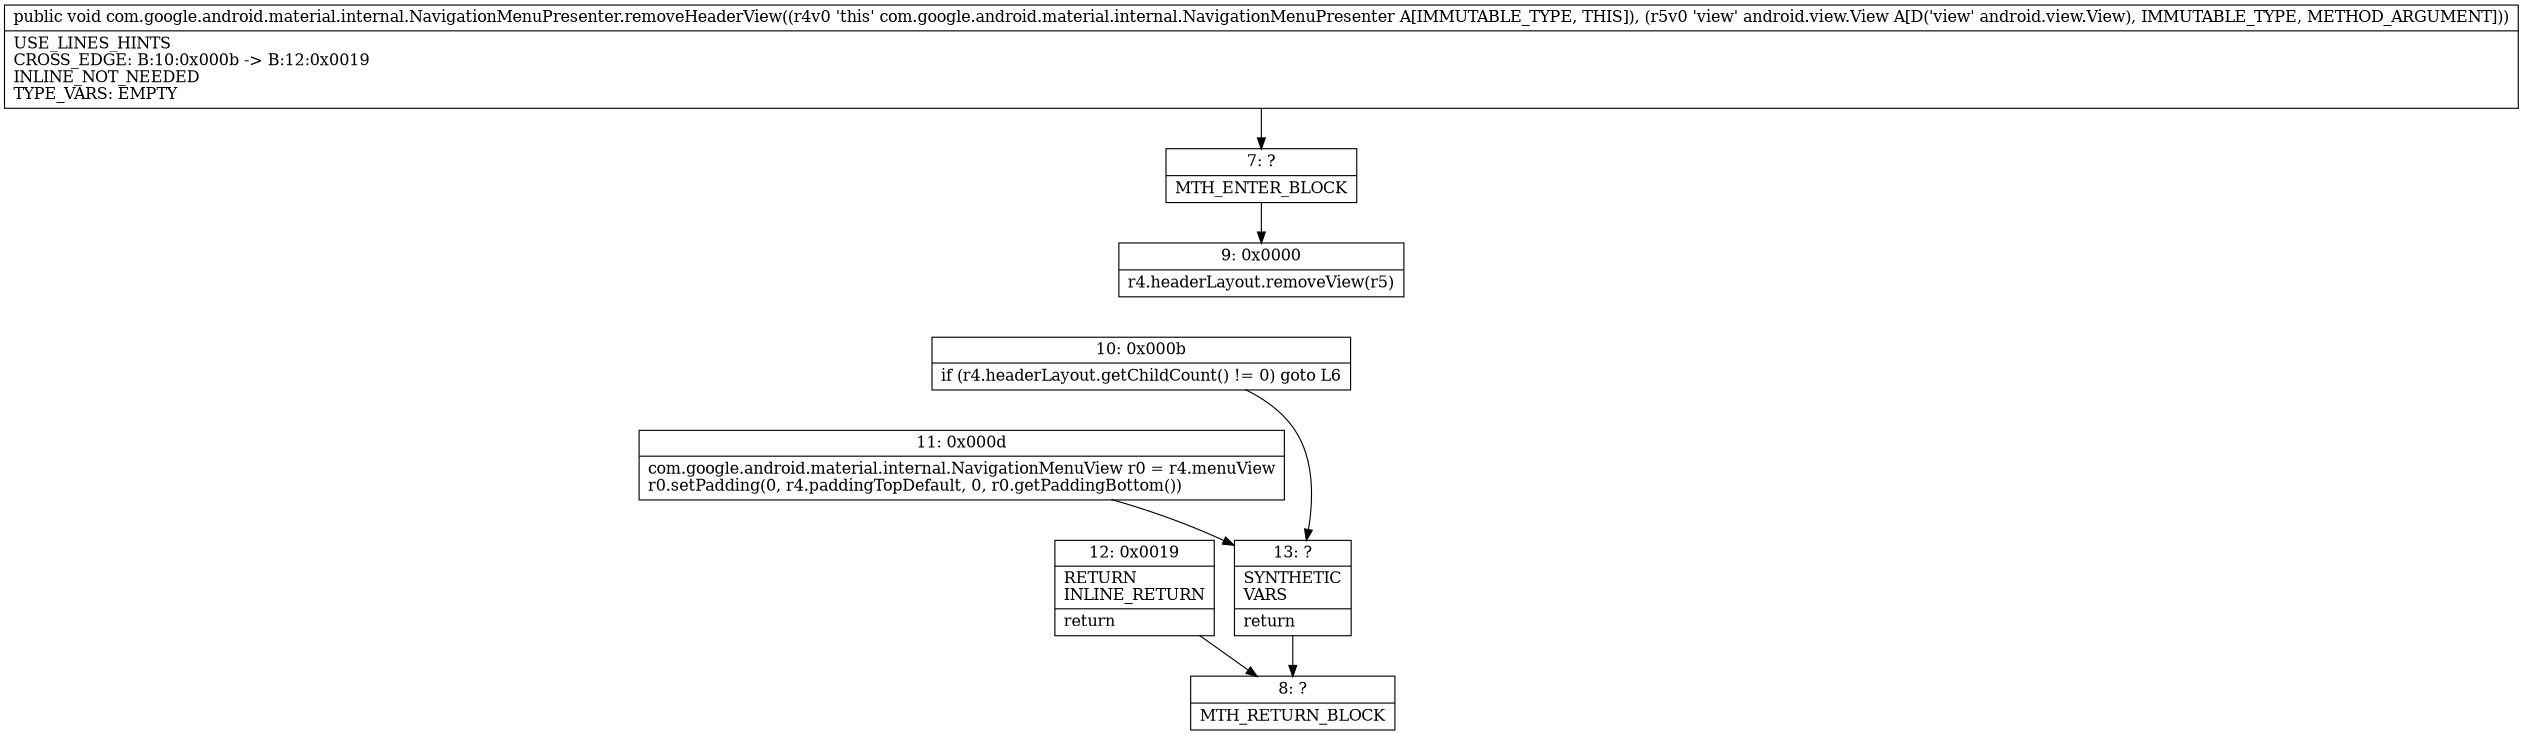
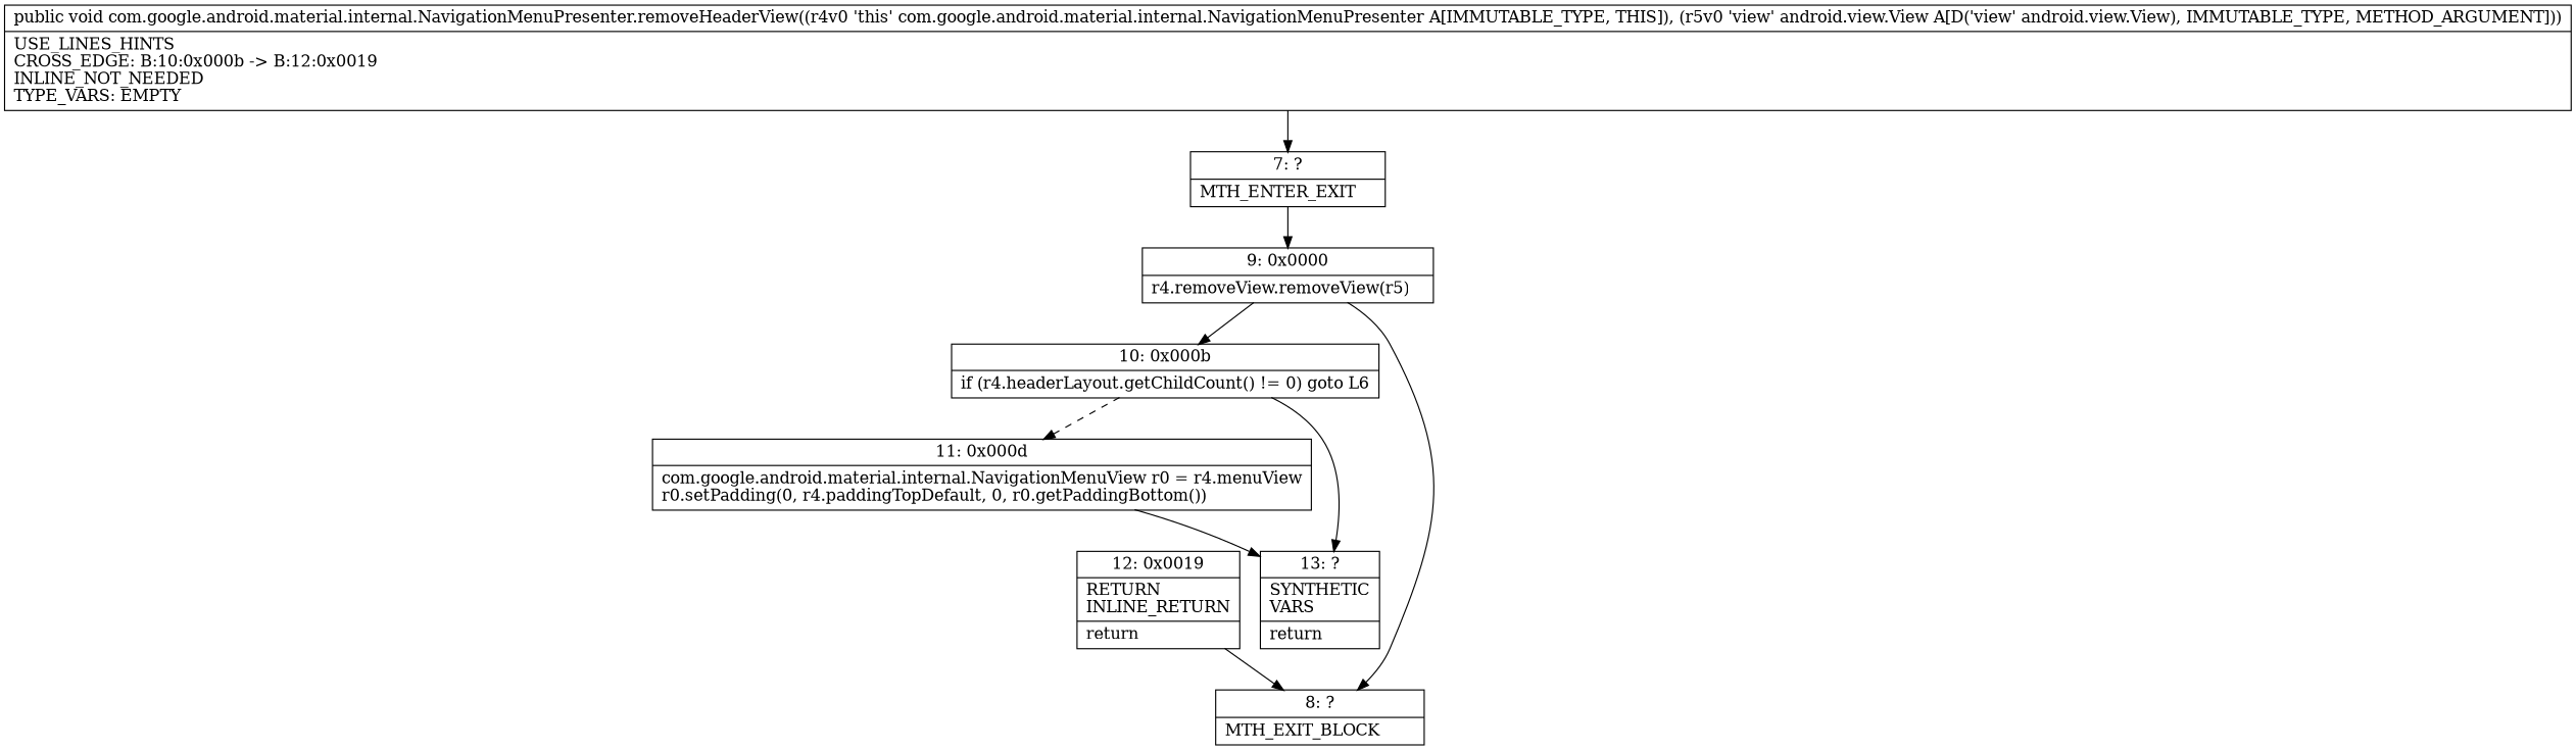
  digraph {
    node [shape=record]
-   n1 [label="{7\:\ ?|MTH_ENTER_BLOCK\l}"]
-   n2 [label="{9\:\ 0x0000|r4.headerLayout.removeView(r5)\l}"]
+   n1 [label="{7\:\ ?|MTH_ENTER_EXIT\l}"]
+   n2 [label="{9\:\ 0x0000|r4.removeView.removeView(r5)\l}"]
    n3 [label="{10\:\ 0x000b|if (r4.headerLayout.getChildCount() != 0) goto L6\l}"]
    n4 [label="{11\:\ 0x000d|com.google.android.material.internal.NavigationMenuView r0 = r4.menuView\lr0.setPadding(0, r4.paddingTopDefault, 0, r0.getPaddingBottom())\l}"]
    n5 [label="{13\:\ ?|SYNTHETIC\lVARS\l|return\l}"]
-   n6 [label="{8\:\ ?|MTH_RETURN_BLOCK\l}"]
+   n6 [label="{8\:\ ?|MTH_EXIT_BLOCK\l}"]
    n7 [label="{12\:\ 0x0019|RETURN\lINLINE_RETURN\l|return\l}"]
    n8 [label="{public void com.google.android.material.internal.NavigationMenuPresenter.removeHeaderView((r4v0 'this' com.google.android.material.internal.NavigationMenuPresenter A[IMMUTABLE_TYPE, THIS]), (r5v0 'view' android.view.View A[D('view' android.view.View), IMMUTABLE_TYPE, METHOD_ARGUMENT]))  | USE_LINES_HINTS\lCROSS_EDGE: B:10:0x000b \-\> B:12:0x0019\lINLINE_NOT_NEEDED\lTYPE_VARS: EMPTY\l}"]
    n1 -> n2
+   n2 -> n3
+   n3 -> n4 [style=dashed]
    n3 -> n5
    n4 -> n5
-   n5 -> n6
+   n2 -> n6
    n7 -> n6
    n8 -> n1
  }
